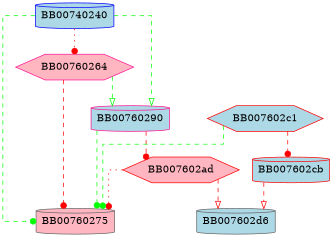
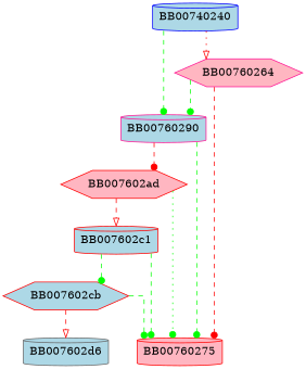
  digraph {
    splines=ortho
    node [color=red fillcolor=lightblue shape=cylinder style=filled]
    edge [arrowhead=dot color=green style=dashed]
    n1 [color=blue label=BB00740240]
    BB00760290 [color=deeppink]
    BB00760264 [color=deeppink fillcolor=lightpink shape=hexagon]
-   BB00760275 [color=gray40 fillcolor=lightpink]
+   BB00760275 [fillcolor=lightpink]
    BB007602ad [fillcolor=lightpink shape=hexagon]
-   BB007602c1 [shape=hexagon]
-   BB007602cb
+   BB007602c1
+   BB007602cb [shape=hexagon]
    BB007602d6 [color=gray40]
-   n1 -> BB00760290 [arrowhead=onormal]
-   n1 -> BB00760264 [color=red style=dotted]
+   n1 -> BB00760290
+   n1 -> BB00760264 [arrowhead=onormal color=red style=dotted]
    BB00760290 -> BB00760275
    BB00760290 -> BB007602ad [color=red]
-   BB00760264 -> BB00760290 [arrowhead=onormal]
+   BB00760264 -> BB00760290
    BB00760264 -> BB00760275 [color=red]
-   BB007602ad -> BB00760275 [color=red style=dotted]
-   BB007602ad -> BB007602d6 [arrowhead=onormal color=red]
+   BB007602ad -> BB00760275 [style=dotted]
+   BB007602ad -> BB007602c1 [arrowhead=onormal color=red]
    BB007602c1 -> BB00760275
-   BB007602c1 -> BB007602cb [color=red]
-   n1 -> BB00760275
+   BB007602c1 -> BB007602cb
+   BB007602cb -> BB00760275
    BB007602cb -> BB007602d6 [arrowhead=onormal color=red]
  }
